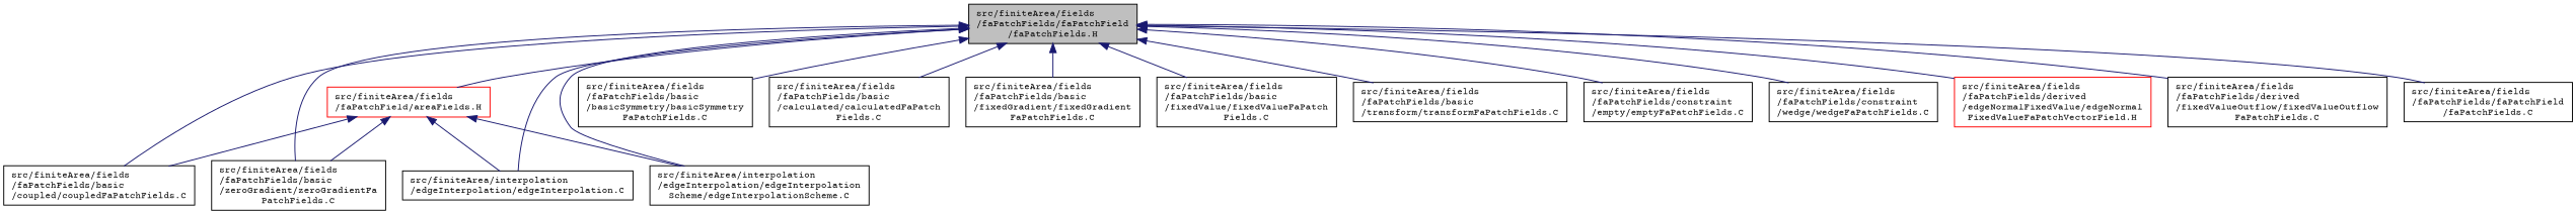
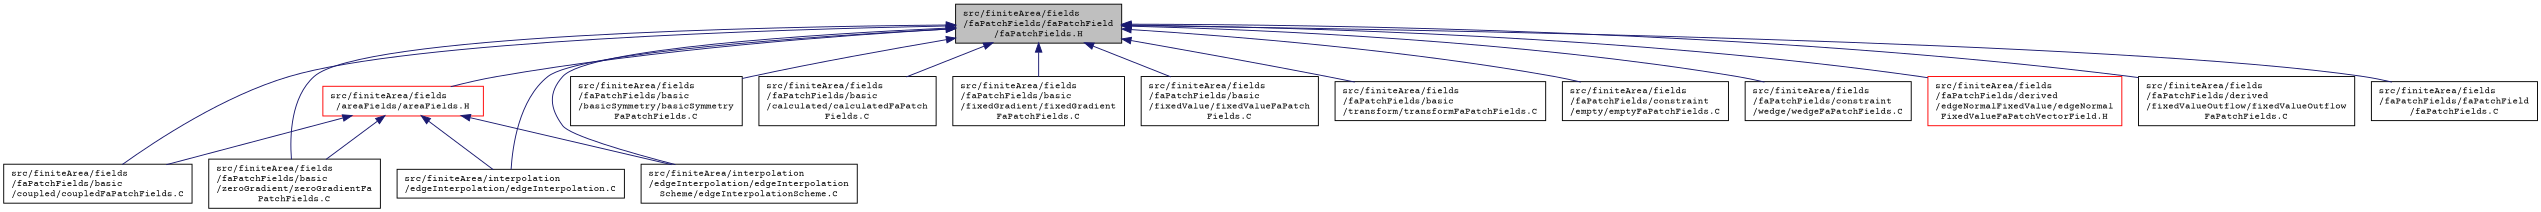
  digraph {
    fontname="Courier Prime"
    node [color=black fontname="Courier Prime" fontsize=10 shape=record]
    edge [color=midnightblue dir=back fontname="Courier Prime" fontsize=10 labelfontname=Helvetica labelfontsize=10 style=solid]
    n1 [fillcolor=grey75 fontcolor=black height=0.2 label="src/finiteArea/fields\l/faPatchFields/faPatchField\l/faPatchFields.H" style=filled width=0.4]
-   n2 [color=red height=0.2 label="src/finiteArea/fields\l/faPatchField/areaFields.H" width=0.4]
+   n2 [color=red height=0.2 label="src/finiteArea/fields\l/areaFields/areaFields.H" width=0.4]
    n3 [height=0.2 label="src/finiteArea/fields\l/faPatchFields/basic\l/coupled/coupledFaPatchFields.C" width=0.4]
    n4 [height=0.2 label="src/finiteArea/fields\l/faPatchFields/basic\l/zeroGradient/zeroGradientFa\lPatchFields.C" width=0.4]
    n5 [height=0.2 label="src/finiteArea/interpolation\l/edgeInterpolation/edgeInterpolation.C" width=0.4]
    n6 [height=0.2 label="src/finiteArea/interpolation\l/edgeInterpolation/edgeInterpolation\lScheme/edgeInterpolationScheme.C" width=0.4]
    n7 [height=0.2 label="src/finiteArea/fields\l/faPatchFields/basic\l/basicSymmetry/basicSymmetry\lFaPatchFields.C" width=0.4]
    n8 [height=0.2 label="src/finiteArea/fields\l/faPatchFields/basic\l/calculated/calculatedFaPatch\lFields.C" width=0.4]
    n9 [height=0.2 label="src/finiteArea/fields\l/faPatchFields/basic\l/fixedGradient/fixedGradient\lFaPatchFields.C" width=0.4]
    n10 [height=0.2 label="src/finiteArea/fields\l/faPatchFields/basic\l/fixedValue/fixedValueFaPatch\lFields.C" width=0.4]
    n11 [height=0.2 label="src/finiteArea/fields\l/faPatchFields/basic\l/transform/transformFaPatchFields.C" width=0.4]
    n12 [height=0.2 label="src/finiteArea/fields\l/faPatchFields/constraint\l/empty/emptyFaPatchFields.C" width=0.4]
    n13 [height=0.2 label="src/finiteArea/fields\l/faPatchFields/constraint\l/wedge/wedgeFaPatchFields.C" width=0.4]
    n14 [color=red height=0.2 label="src/finiteArea/fields\l/faPatchFields/derived\l/edgeNormalFixedValue/edgeNormal\lFixedValueFaPatchVectorField.H" width=0.4]
    n15 [height=0.2 label="src/finiteArea/fields\l/faPatchFields/derived\l/fixedValueOutflow/fixedValueOutflow\lFaPatchFields.C" width=0.4]
    n16 [height=0.2 label="src/finiteArea/fields\l/faPatchFields/faPatchField\l/faPatchFields.C" width=0.4]
    n1 -> n2
    n1 -> n3
    n1 -> n4
    n1 -> n5
    n1 -> n6
    n1 -> n7
    n1 -> n8
    n1 -> n9
    n1 -> n10
    n1 -> n11
    n1 -> n12
    n1 -> n13
    n1 -> n14
    n1 -> n15
    n1 -> n16
    n2 -> n3
    n2 -> n4
    n2 -> n5
    n2 -> n6
  }
